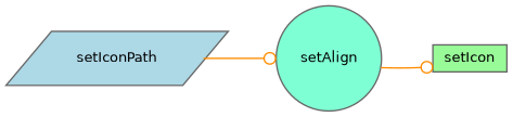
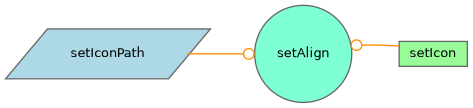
  digraph {
    rankdir=LR
    node [color=grey40 fontname=Helvetica fontsize=10 style=filled]
    edge [arrowhead=odot color=darkorange fontname=Helvetica fontsize=10 labelfontname=Helvetica labelfontsize=10 style=solid]
    n1 [color=gray40 fillcolor=lightblue fontcolor=black height=0.2 label=setIconPath shape=parallelogram width=0.4]
    n2 [fillcolor=aquamarine height=0.2 label=setAlign shape=circle width=0.4]
    n3 [fillcolor=palegreen height=0.2 label=setIcon shape=box width=0.4]
    n1 -> n2
-   n2 -> n3
+   n3 -> n2
  }
